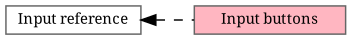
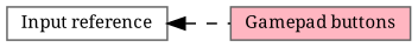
  digraph {
    rankdir=LR
    fontname="Noto Serif"
    node [fontname="Noto Serif" fontsize=10 shape=box style=filled]
-   n1 [color=gray40 fillcolor=lightpink fontcolor=black height=0.2 label="Input buttons" width=0.4]
+   n1 [color=gray40 fillcolor=lightpink fontcolor=black height=0.2 label="Gamepad buttons" width=0.4]
    n2 [color=grey40 fillcolor=white height=0.2 label="Input reference" width=0.4]
    n2 -> n1 [dir=back fontname="Noto Serif" fontsize=10 labelfontname=Helvetica labelfontsize=10 shape=plaintext style=dashed]
  }
